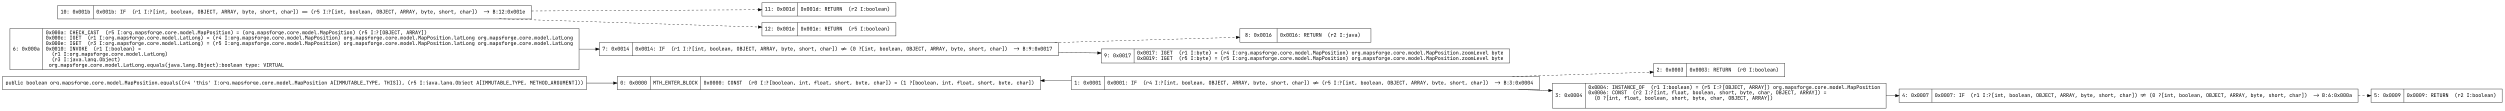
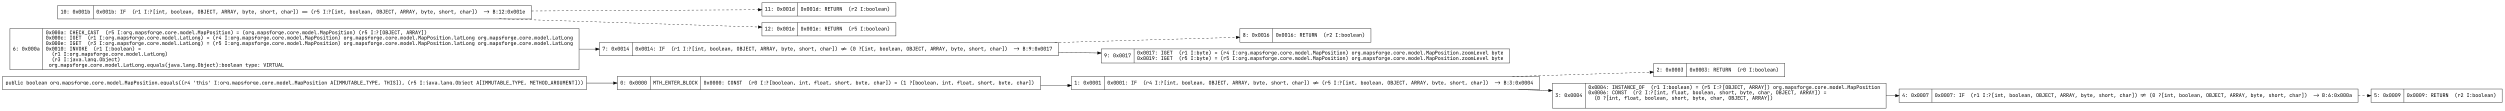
  digraph {
    fontname="JetBrains Mono"
    rankdir=LR
    node [fontname="JetBrains Mono" shape=record]
    edge [fontname="JetBrains Mono"]
    n1 [label="{0\:\ 0x0000|MTH_ENTER_BLOCK\l|0x0000: CONST  (r0 I:?[boolean, int, float, short, byte, char]) = (1 ?[boolean, int, float, short, byte, char]) \l}"]
    n2 [label="{1\:\ 0x0001|0x0001: IF  (r4 I:?[int, boolean, OBJECT, ARRAY, byte, short, char]) != (r5 I:?[int, boolean, OBJECT, ARRAY, byte, short, char])  \-\> B:3:0x0004 \l}"]
    n3 [label="{2\:\ 0x0003|0x0003: RETURN  (r0 I:boolean) \l}"]
    n4 [label="{3\:\ 0x0004|0x0004: INSTANCE_OF  (r1 I:boolean) = (r5 I:?[OBJECT, ARRAY]) org.mapsforge.core.model.MapPosition \l0x0006: CONST  (r2 I:?[int, float, boolean, short, byte, char, OBJECT, ARRAY]) = \l  (0 ?[int, float, boolean, short, byte, char, OBJECT, ARRAY])\l \l}"]
    n5 [label="{4\:\ 0x0007|0x0007: IF  (r1 I:?[int, boolean, OBJECT, ARRAY, byte, short, char]) != (0 ?[int, boolean, OBJECT, ARRAY, byte, short, char])  \-\> B:6:0x000a \l}"]
    n6 [label="{5\:\ 0x0009|0x0009: RETURN  (r2 I:boolean) \l}"]
    n7 [label="{6\:\ 0x000a|0x000a: CHECK_CAST  (r5 I:org.mapsforge.core.model.MapPosition) = (org.mapsforge.core.model.MapPosition) (r5 I:?[OBJECT, ARRAY]) \l0x000c: IGET  (r1 I:org.mapsforge.core.model.LatLong) = (r4 I:org.mapsforge.core.model.MapPosition) org.mapsforge.core.model.MapPosition.latLong org.mapsforge.core.model.LatLong \l0x000e: IGET  (r3 I:org.mapsforge.core.model.LatLong) = (r5 I:org.mapsforge.core.model.MapPosition) org.mapsforge.core.model.MapPosition.latLong org.mapsforge.core.model.LatLong \l0x0010: INVOKE  (r1 I:boolean) = \l  (r1 I:org.mapsforge.core.model.LatLong)\l  (r3 I:java.lang.Object)\l org.mapsforge.core.model.LatLong.equals(java.lang.Object):boolean type: VIRTUAL \l}"]
    n8 [label="{7\:\ 0x0014|0x0014: IF  (r1 I:?[int, boolean, OBJECT, ARRAY, byte, short, char]) != (0 ?[int, boolean, OBJECT, ARRAY, byte, short, char])  \-\> B:9:0x0017 \l}"]
-   n9 [label="{8\:\ 0x0016|0x0016: RETURN  (r2 I:java) \l}"]
+   n9 [label="{8\:\ 0x0016|0x0016: RETURN  (r2 I:boolean) \l}"]
    n10 [label="{9\:\ 0x0017|0x0017: IGET  (r1 I:byte) = (r4 I:org.mapsforge.core.model.MapPosition) org.mapsforge.core.model.MapPosition.zoomLevel byte \l0x0019: IGET  (r5 I:byte) = (r5 I:org.mapsforge.core.model.MapPosition) org.mapsforge.core.model.MapPosition.zoomLevel byte \l}"]
    n11 [label="{10\:\ 0x001b|0x001b: IF  (r1 I:?[int, boolean, OBJECT, ARRAY, byte, short, char]) == (r5 I:?[int, boolean, OBJECT, ARRAY, byte, short, char])  \-\> B:12:0x001e \l}"]
    n12 [label="{11\:\ 0x001d|0x001d: RETURN  (r2 I:boolean) \l}"]
    n13 [label="{12\:\ 0x001e|0x001e: RETURN  (r5 I:boolean) \l}"]
    n14 [label="{public boolean org.mapsforge.core.model.MapPosition.equals((r4 'this' I:org.mapsforge.core.model.MapPosition A[IMMUTABLE_TYPE, THIS]), (r5 I:java.lang.Object A[IMMUTABLE_TYPE, METHOD_ARGUMENT])) }"]
-   n2 -> n1
+   n1 -> n2
    n2 -> n3 [style=dashed]
    n2 -> n4
    n4 -> n5
    n5 -> n6 [style=dashed]
    n7 -> n8
    n8 -> n9 [style=dashed]
    n8 -> n10
    n11 -> n12 [style=dashed]
    n11 -> n13 [style=dashed]
    n14 -> n1
  }
